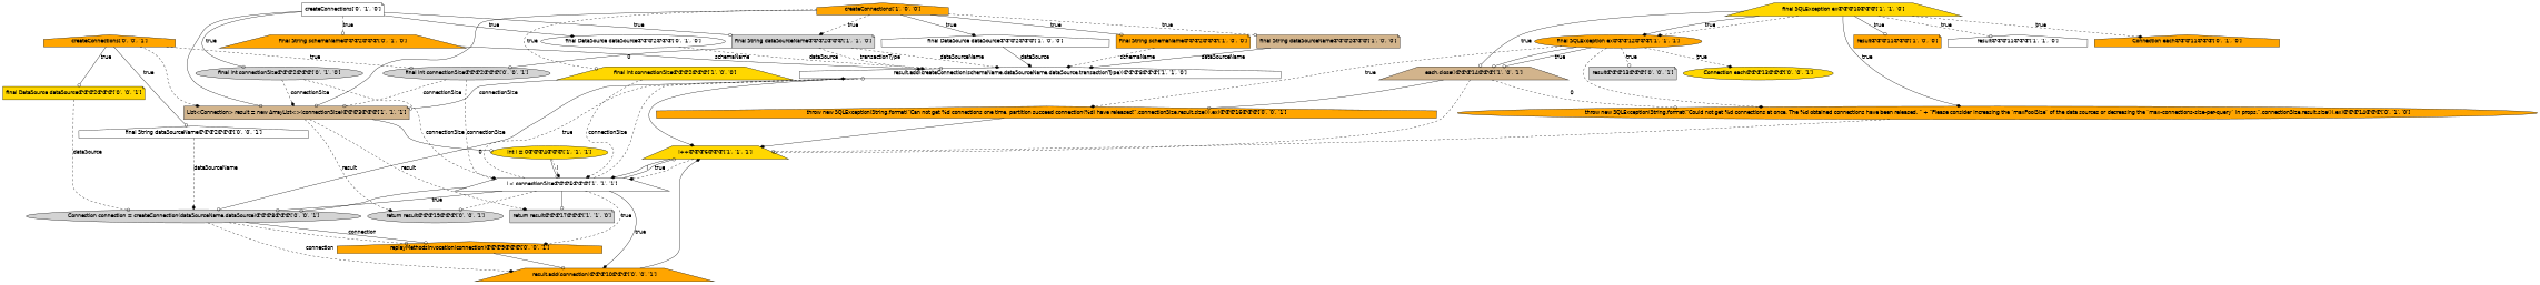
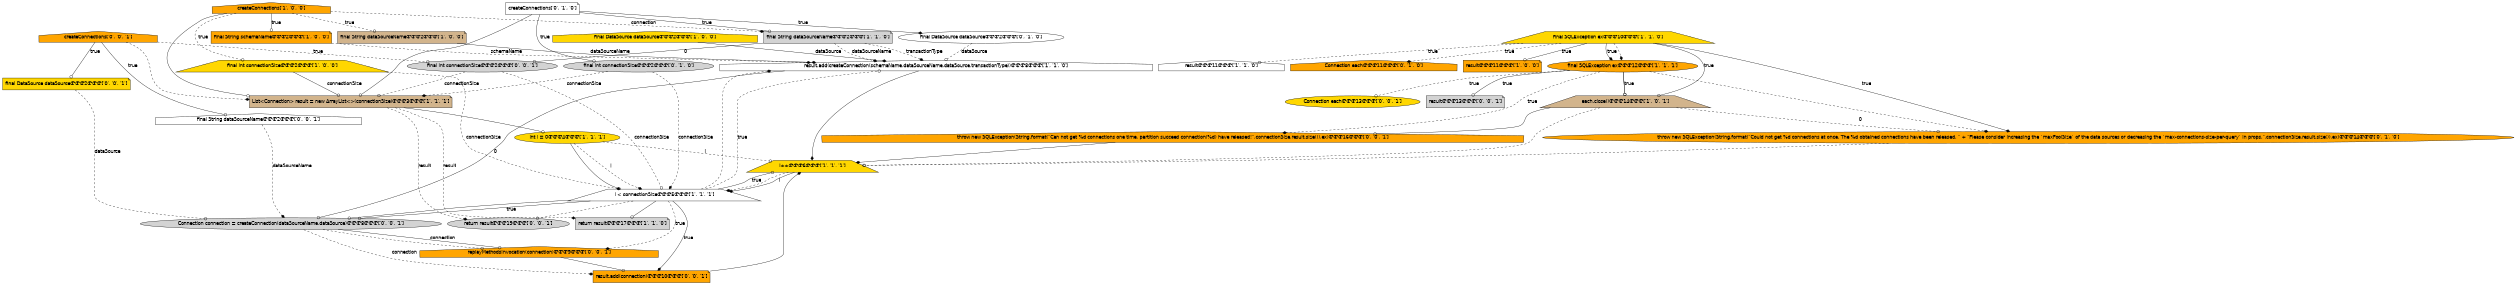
  digraph {
    fontname="DejaVu Sans"
    node [fillcolor=orange fontname="DejaVu Sans" shape=house style=filled]
    edge [arrowhead=odot fontname="DejaVu Sans" style=dashed]
    n1 [label="createConnections['1', '0', '0']"]
    n2 [label="final String schemaName@@@2@@@['1', '0', '0']" shape=note]
    n3 [fillcolor=lightgrey label="final String dataSourceName@@@2@@@['1', '1', '0']" shape=note]
    n4 [fillcolor=tan label="final String dataSourceName@@@2@@@['1', '0', '0']" shape=note]
-   n5 [fillcolor=white label="final DataSource dataSource@@@2@@@['1', '0', '0']"]
+   n5 [fillcolor=gold label="final DataSource dataSource@@@2@@@['1', '0', '0']"]
    n6 [fillcolor=gold label="final int connectionSize@@@2@@@['1', '0', '0']" shape=trapezium]
    n7 [fillcolor=tan label="List<Connection> result = new ArrayList<>(connectionSize)@@@3@@@['1', '1', '1']" shape=note]
    n8 [fillcolor=white label="result.add(createConnection(schemaName,dataSourceName,dataSource,transactionType))@@@8@@@['1', '1', '0']"]
    n9 [fillcolor=lightgrey label="final int connectionSize@@@2@@@['0', '0', '1']" shape=ellipse]
    n10 [fillcolor=white label="i < connectionSize@@@5@@@['1', '1', '1']" shape=trapezium]
    n11 [fillcolor=gold label="int i = 0@@@4@@@['1', '1', '1']" shape=ellipse]
    n12 [fillcolor=lightgrey label="return result@@@17@@@['1', '1', '0']" shape=note]
    n13 [fillcolor=lightgrey label="return result@@@19@@@['0', '0', '1']" shape=ellipse]
    n14 [fillcolor=gold label="i++@@@6@@@['1', '1', '1']" shape=trapezium]
    n15 [fillcolor=lightgrey label="Connection connection = createConnection(dataSourceName,dataSource)@@@8@@@['0', '0', '1']" shape=ellipse]
-   n16 [label="result.add(connection)@@@10@@@['0', '0', '1']" shape=trapezium]
+   n16 [label="result.add(connection)@@@10@@@['0', '0', '1']" shape=note]
    n17 [label="replayMethodsInvocation(connection)@@@9@@@['0', '0', '1']"]
    n18 [label="result@@@11@@@['1', '0', '0']" shape=note]
    n19 [label="throw new SQLException(String.format(\"Could not get %d connections at once. The %d obtained connections have been released. \" + \"Please consider increasing the `maxPoolSize` of the data sources or decreasing the `max-connections-size-per-query` in props.\",connectionSize,result.size()),ex)@@@14@@@['0', '1', '0']" shape=ellipse]
    n20 [fillcolor=gold label="final SQLException ex@@@10@@@['1', '1', '0']" shape=trapezium]
    n21 [fillcolor=white label="result@@@11@@@['1', '1', '0']"]
    n22 [label="final SQLException ex@@@12@@@['1', '1', '1']" shape=ellipse]
    n23 [label="Connection each@@@11@@@['0', '1', '0']"]
    n24 [fillcolor=tan label="each.close()@@@14@@@['1', '0', '1']" shape=trapezium]
    n25 [fillcolor=lightgrey label="result@@@13@@@['0', '0', '1']" shape=note]
    n26 [fillcolor=gold label="Connection each@@@13@@@['0', '0', '1']" shape=ellipse]
    n27 [label="throw new SQLException(String.format(\"Can not get %d connections one time, partition succeed connection(%d) have released!\",connectionSize,result.size()),ex)@@@16@@@['0', '0', '1']"]
    n28 [fillcolor=white label="final DataSource dataSource@@@2@@@['0', '1', '0']" shape=ellipse]
    n29 [fillcolor=gold label="final DataSource dataSource@@@2@@@['0', '0', '1']" shape=note]
-   n30 [label="final String schemaName@@@2@@@['0', '1', '0']" shape=trapezium]
    n31 [fillcolor=white label="final String dataSourceName@@@2@@@['0', '0', '1']"]
    n32 [label="createConnections['0', '0', '1']"]
    n33 [fillcolor=lightgrey label="final int connectionSize@@@2@@@['0', '1', '0']" shape=ellipse]
    n34 [fillcolor=white label="createConnections['0', '1', '0']" shape=note]
    n1 -> n2 [label=true style=solid]
-   n1 -> n3 [arrowhead=diamond label=true]
+   n1 -> n3 [arrowhead=diamond label=connection]
    n1 -> n4 [label=true]
-   n1 -> n5 [arrowhead=diamond label=true style=solid]
    n1 -> n6 [label=true]
    n1 -> n7 [style=solid]
    n2 -> n8 [arrowhead=diamond label=schemaName]
    n3 -> n8 [arrowhead=diamond label=dataSourceName]
    n3 -> n8 [arrowhead=diamond label=transactionType]
    n3 -> n9 [label=0 style=solid]
    n4 -> n8 [arrowhead=diamond label=dataSourceName style=solid]
    n5 -> n8 [arrowhead=diamond label=dataSource style=solid]
    n6 -> n7 [label=connectionSize style=solid]
    n6 -> n10 [arrowhead=diamond label=connectionSize]
    n7 -> n11 [style=solid]
    n7 -> n12 [arrowhead=diamond label=result]
    n7 -> n13 [arrowhead=diamond label=result]
    n8 -> n14 [arrowhead=diamond style=solid]
    n8 -> n15 [label=0 style=solid]
    n9 -> n7 [label=connectionSize]
    n9 -> n10 [label=connectionSize]
    n10 -> n8 [arrowhead=diamond]
    n10 -> n8 [label=true]
    n10 -> n12 [style=solid]
    n10 -> n13
    n10 -> n14 [label=true style=solid]
    n10 -> n15 [style=solid]
    n10 -> n15 [label=true style=solid]
    n10 -> n16 [arrowhead=diamond label=true style=solid]
    n10 -> n17 [arrowhead=diamond label=true]
    n11 -> n10 [style=solid]
    n11 -> n10 [arrowhead=diamond label=i]
+   n11 -> n14 [label=i]
    n14 -> n10 [arrowhead=diamond]
    n14 -> n10 [arrowhead=diamond label=i style=solid]
    n15 -> n16 [arrowhead=diamond label=connection]
    n15 -> n17 [label=connection style=solid]
    n15 -> n17
    n16 -> n14 [arrowhead=diamond style=solid]
    n17 -> n16 [style=solid]
    n19 -> n14
    n20 -> n18 [label=true style=solid]
    n20 -> n19 [arrowhead=diamond label=true style=solid]
    n20 -> n21 [label=true]
    n20 -> n22 [arrowhead=diamond]
    n20 -> n22 [arrowhead=diamond label=true style=solid]
    n20 -> n23 [arrowhead=diamond label=true]
    n20 -> n24 [label=true style=solid]
    n22 -> n19 [arrowhead=diamond]
    n22 -> n24 [label=true style=solid]
    n22 -> n24 [style=solid]
-   n22 -> n25 [label=true]
-   n22 -> n26 [arrowhead=diamond label=true]
+   n22 -> n25 [label=true style=solid]
+   n22 -> n26 [label=true]
    n22 -> n27 [arrowhead=diamond label=true]
    n24 -> n14
    n24 -> n19 [label=0]
    n24 -> n27 [style=solid]
    n27 -> n14 [arrowhead=diamond style=solid]
    n28 -> n8 [label=dataSource]
    n29 -> n15 [label=dataSource]
-   n30 -> n8 [arrowhead=diamond label=schemaName style=solid]
    n31 -> n15 [arrowhead=diamond label=dataSourceName]
    n32 -> n7 [arrowhead=diamond]
    n32 -> n9 [label=true]
    n32 -> n29 [label=true style=solid]
    n32 -> n31 [label=true style=solid]
    n33 -> n7 [arrowhead=diamond label=connectionSize]
    n33 -> n10 [arrowhead=diamond label=connectionSize]
    n34 -> n3 [label=true style=solid]
    n34 -> n7 [style=solid]
    n34 -> n28 [arrowhead=diamond label=true style=solid]
-   n34 -> n30 [label=true]
    n34 -> n33 [label=true style=solid]
  }
